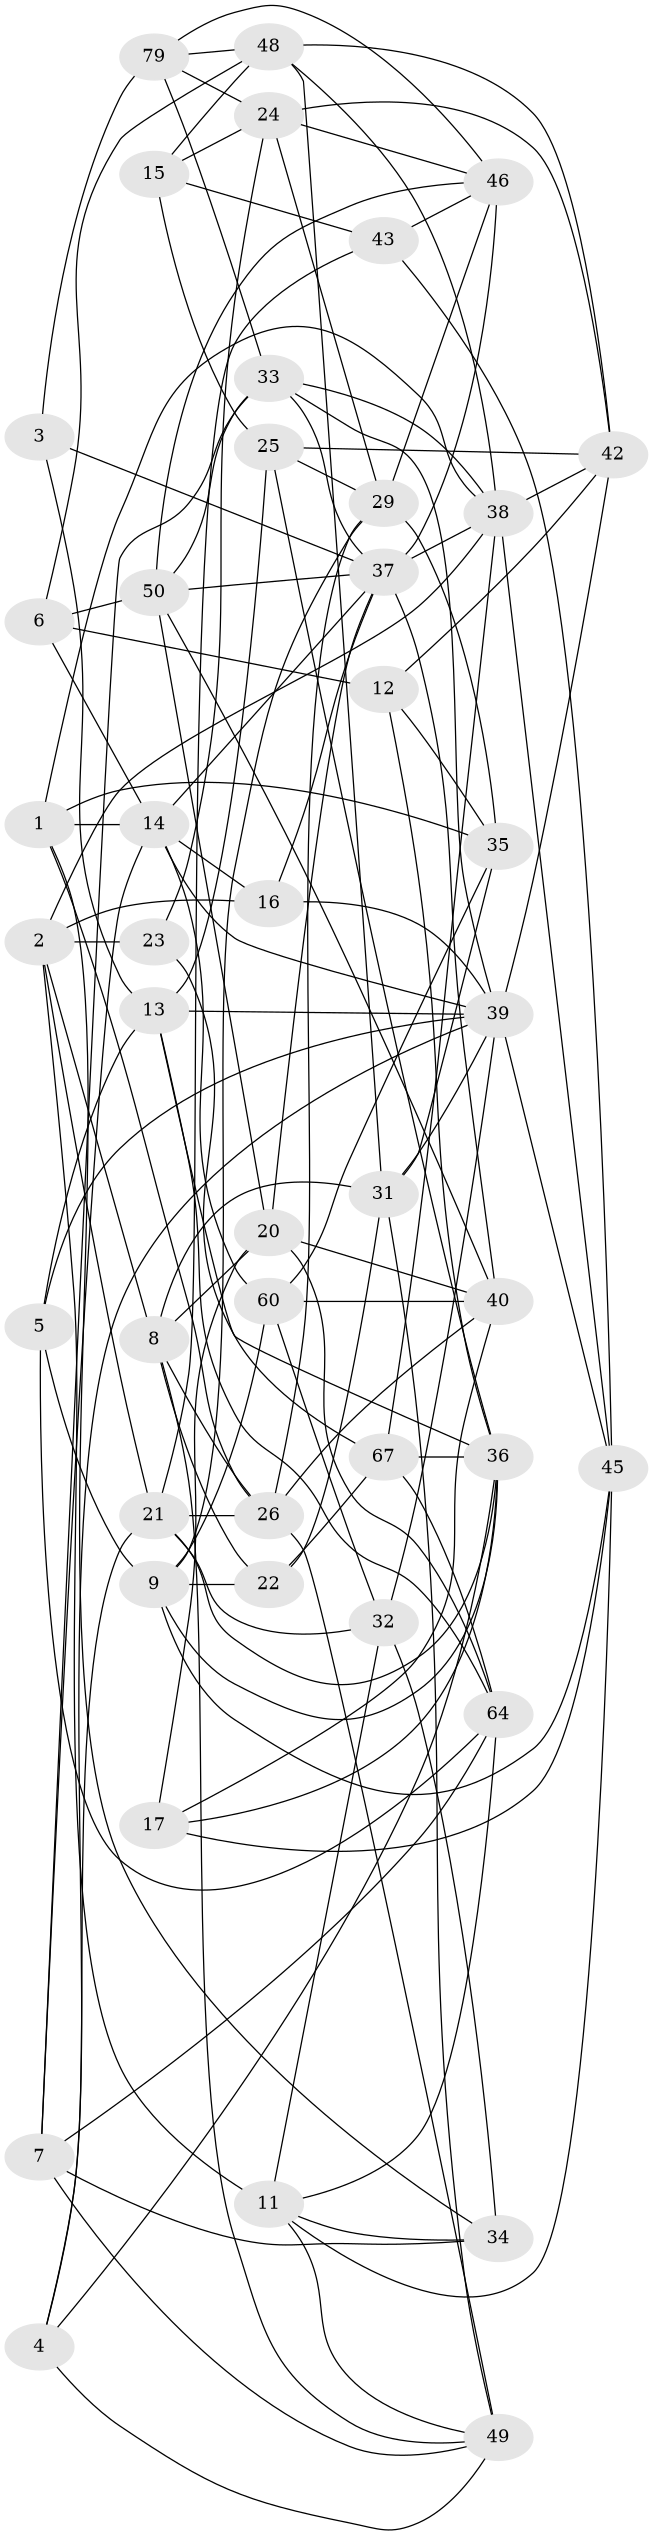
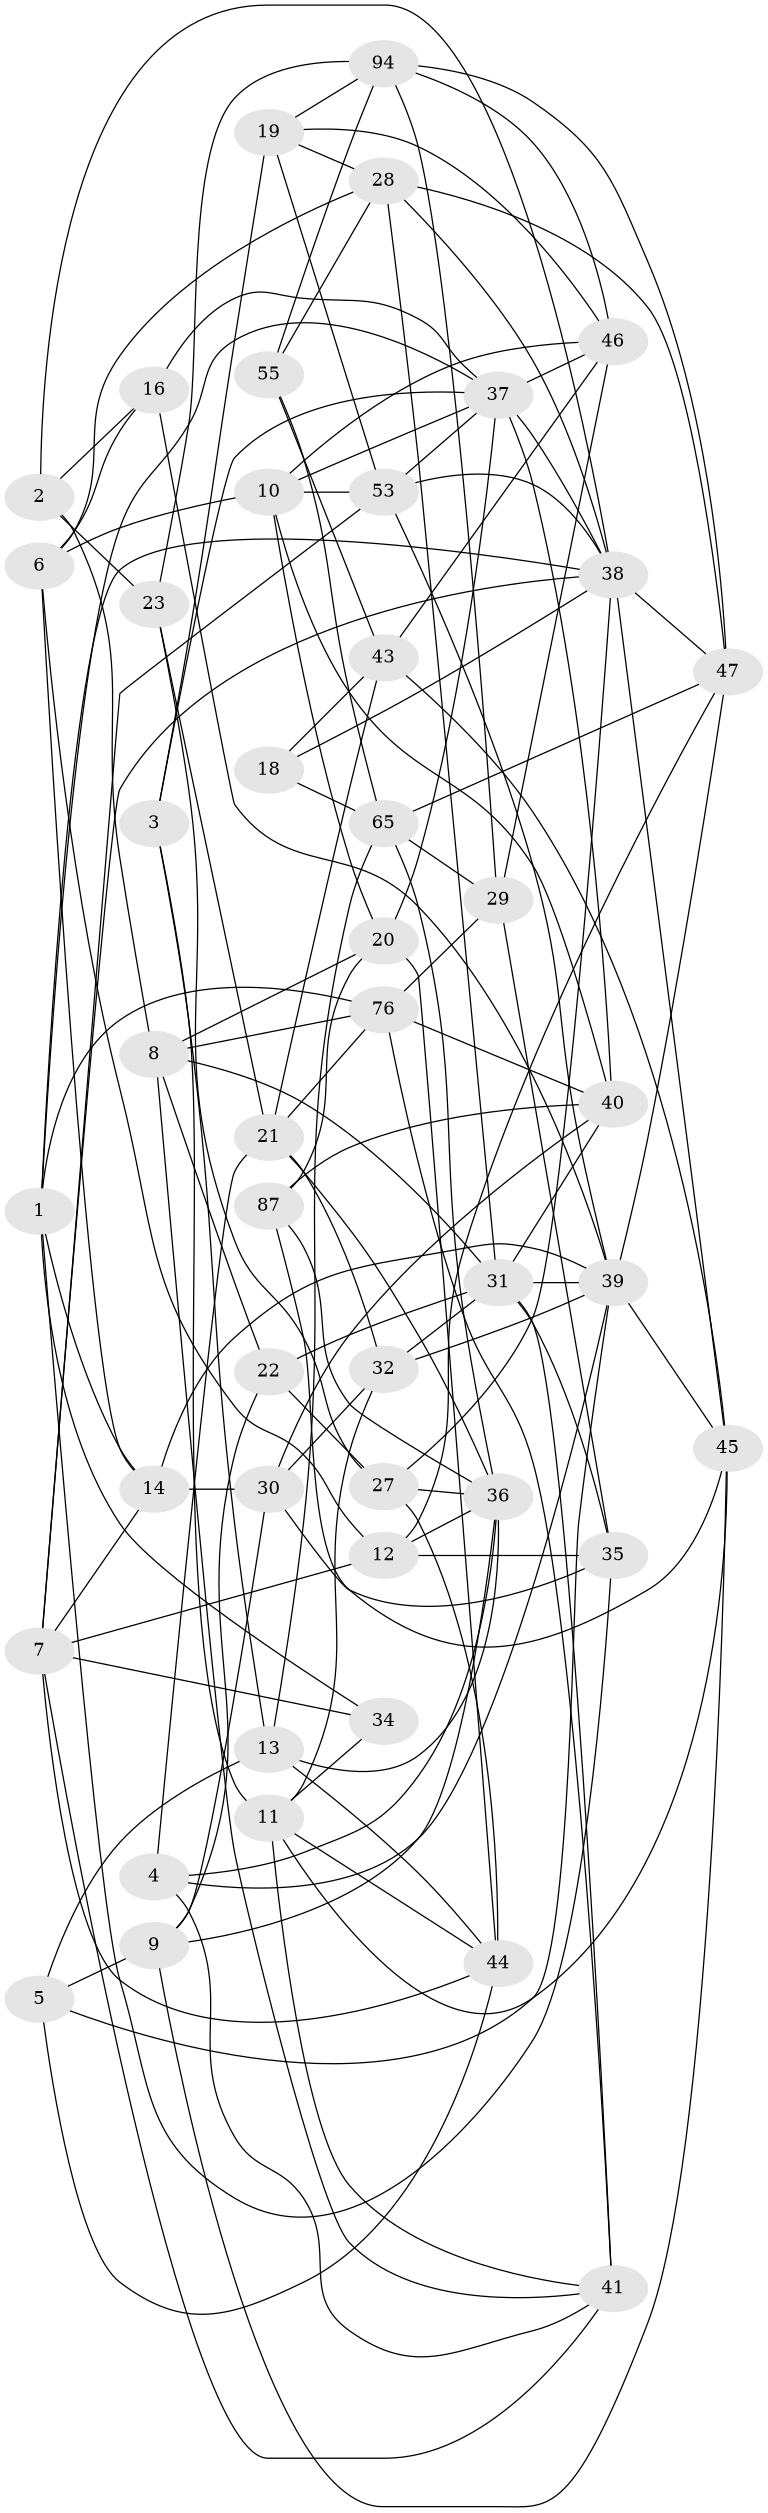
  graph {
    rankdir=LR
    node [color=gray90 style=filled]
    edge [weight=1.0]
    1
    14
-   26
+   26 [label=76]
    34
    35
    37
    38
    16
    39
-   30 [label=60]
-   41 [label=49]
+   30
+   41
    29
    40
    46
    45
-   42
+   42 [label=47]
    2
    8
    21
    23
    20
    22
    31
    36
    32
    43
-   24
-   27 [label=67]
+   24 [label=94]
+   27
    3
    11
    13
-   19 [label=79]
-   44 [label=64]
-   25
-   28 [label=48]
-   33
+   19
+   44
+   25 [label=65]
+   28
+   33 [label=53]
    4
    5
    9
    6
-   10 [label=50]
+   10
    12
    7
-   15
-   17
+   15 [label=55]
+   17 [label=87]
+   18
    1 -- 14
    1 -- 26
    1 -- 34
    1 -- 35
-   14 -- 37
+   1 -- 37
    1 -- 38
-   14 -- 16
+   6 -- 16
    14 -- 39
    14 -- 30
    26 -- 41
    26 -- 29
    26 -- 40
    37 -- 38
    37 -- 40
    37 -- 46
    38 -- 45
    38 -- 42
    16 -- 37
    16 -- 39
    39 -- 45
    39 -- 42
    30 -- 35 [weight=2.0]
    30 -- 40 [weight=2.0]
    30 -- 32
    29 -- 35
    29 -- 46
    2 -- 38
    2 -- 16
    2 -- 8
-   2 -- 21
+   23 -- 21
    2 -- 23 [weight=2.0]
    8 -- 26
    8 -- 41
    8 -- 20
    8 -- 22
    8 -- 31
    21 -- 26
    21 -- 36
    21 -- 32
    21 -- 43
    23 -- 24
    23 -- 27
    20 -- 37
-   20 -- 40
+   31 -- 40
    20 -- 44
    22 -- 31
    22 -- 27
    31 -- 35
    31 -- 39
    31 -- 41
-   32 -- 34 [weight=2.0]
+   32 -- 31 [weight=2.0]
    32 -- 39
    43 -- 46
    43 -- 45
    24 -- 29
    24 -- 46
    24 -- 42
    27 -- 38
    27 -- 36 [weight=2.0]
    27 -- 44
    3 -- 37
-   2 -- 11
+   3 -- 11
    3 -- 13
    3 -- 19
    11 -- 34
    11 -- 41
    11 -- 45
    11 -- 32
    11 -- 44
-   13 -- 39
    13 -- 36
    13 -- 44
    13 -- 25
    19 -- 46
    19 -- 24
    19 -- 28
    19 -- 33
    25 -- 29
    25 -- 42
    25 -- 36
    28 -- 38
    28 -- 42
    28 -- 31
    33 -- 37 [weight=2.0]
    33 -- 38
    33 -- 39
    4 -- 39
    4 -- 41
    4 -- 21
    4 -- 36
    5 -- 39
    5 -- 13
    5 -- 44
    5 -- 9
    9 -- 30
-   9 -- 29
    9 -- 45
    9 -- 22
    9 -- 36
    6 -- 14
    6 -- 28
    6 -- 10
    6 -- 12
    10 -- 37
    10 -- 40
    10 -- 46
    10 -- 20
    10 -- 33
    12 -- 35
    12 -- 42
    12 -- 36 [weight=2.0]
    7 -- 14
    7 -- 34 [weight=2.0]
+   7 -- 38
    7 -- 41
    7 -- 44
    7 -- 33
+   7 -- 12
    15 -- 43
    15 -- 24
    15 -- 25
    15 -- 28
    17 -- 40
    17 -- 45
    17 -- 20
    17 -- 36
+   18 -- 38
+   18 -- 43 [weight=2.0]
+   18 -- 25
  }
